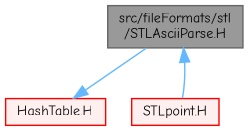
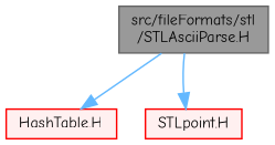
  digraph {
    fontname="Comic Neue"
    node [color=red fillcolor="#FFF0F0" fontname="Comic Neue" fontsize=10 shape=box style=filled]
    edge [color=steelblue1 fontname="Comic Neue" fontsize=10 labelfontname=Helvetica labelfontsize=10 style=solid]
    n1 [color=gray40 fillcolor=grey60 fontcolor=black height=0.2 label="src/fileFormats/stl\l/STLAsciiParse.H" width=0.4]
    n2 [height=0.2 label="HashTable.H" width=0.4]
    n3 [height=0.2 label="STLpoint.H" width=0.4]
    n1 -> n2
-   n3 -> n1
+   n1 -> n3
  }
